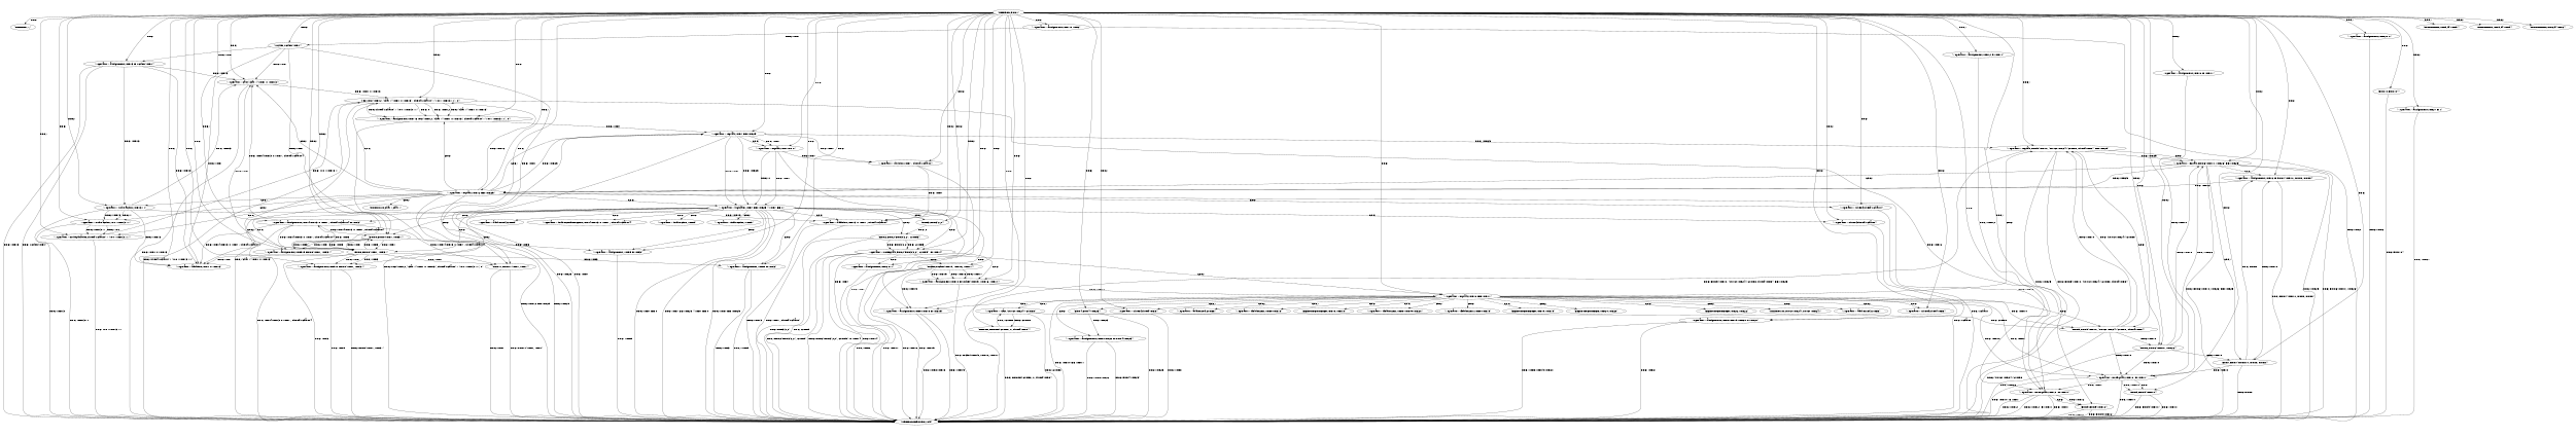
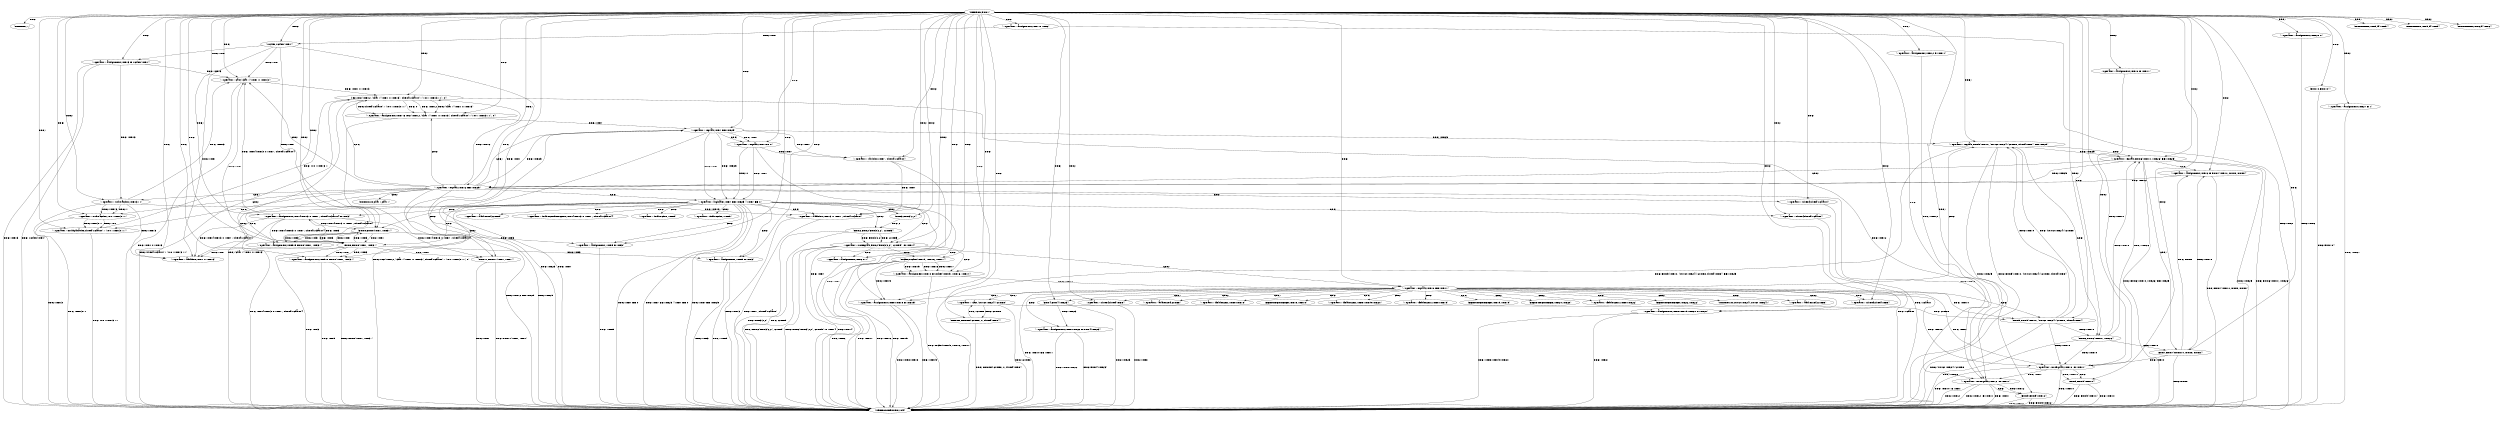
  digraph {
    n1 [label="(METHOD,FUN1)"]
    n2 [label="(LITERAL,\"\",)"]
    n3 [label="(<operator>.assignment,VAR1 = VAR2)"]
    n4 [label="(<operator>.assignment,VAR6 = 0)"]
    n5 [label="(<operator>.assignment,VAR10 = VAR11)"]
    n6 [label="(<operator>.assignment,VAR12 = VAR11)"]
    n7 [label="(<operator>.assignment,VAR13 = wcslen(VAR1))"]
    n8 [label="(wcslen,wcslen(VAR1))"]
    n9 [label="(<operator>.notEquals,FUN2(FUN3(2,2), &VAR5) != VAR14)"]
    n10 [label="(FUN3,FUN3(2,2))"]
    n11 [label="(<operator>.assignment,VAR6 = 1)"]
    n12 [label="(<operator>.assignment,VAR10 = socket(VAR15, VAR16, VAR17))"]
    n13 [label="(socket,socket(VAR15, VAR16, VAR17))"]
    n14 [label="(<operator>.equals,VAR10 == VAR11)"]
    n15 [label="(memset,memset(&VAR8, 0, sizeof(VAR8)))"]
    n16 [label="(<operator>.sizeOf,sizeof(VAR8))"]
    n17 [label="(<operator>.assignment,VAR8.VAR18 = VAR15)"]
    n18 [label="(<operator>.assignment,VAR8.VAR19.VAR20 = VAR21)"]
    n19 [label="(FUN4,FUN4(VAR23))"]
    n20 [label="(<operator>.equals,FUN5(VAR10, (struct VAR24*)&VAR8, sizeof(VAR8)) == VAR25)"]
    n21 [label="(FUN5,FUN5(VAR10, (struct VAR24*)&VAR8, sizeof(VAR8)))"]
    n22 [label="(<operator>.sizeOf,sizeof(VAR8))"]
    n23 [label="(<operator>.equals,FUN6(VAR10, VAR26) == VAR25)"]
    n24 [label="(FUN6,FUN6(VAR10, VAR26))"]
    n25 [label="(<operator>.assignment,VAR12 = FUN7(VAR10, NULL, NULL))"]
    n26 [label="(FUN7,FUN7(NULL10, NULL, NULL))"]
    n27 [label="(<operator>.equals,VAR12 == VAR25)"]
    n28 [label="(<operator>.assignment,VAR7 = recv(VAR12, (char *)(VAR1 + VAR13), sizeof(wchar_t) * (100 - VAR13 - 1), 0))"]
    n29 [label="(recv,recv(VAR12, (char *)(VAR1 + VAR13), sizeof(wchar_t) * (100 - VAR13 - 1), 0))"]
    n30 [label="(<operator>.cast,(char *)(VAR1 + VAR13))"]
    n31 [label="(<operator>.addition,VAR1 + VAR13)"]
    n32 [label="(<operator>.multiplication,sizeof(wchar_t) * (100 - VAR13 - 1))"]
    n33 [label="(<operator>.sizeOf,sizeof(wchar_t))"]
    n34 [label="(<operator>.subtraction,100 - VAR13 - 1)"]
    n35 [label="(<operator>.subtraction,VAR13 - 1)"]
    n36 [label="(<operator>.equals,VAR7 == VAR25)"]
    n37 [label="(<operator>.equals,VAR7 == 0)"]
    n38 [label="(<operator>.assignment,VAR1[VAR13 + VAR7 / sizeof(wchar_t)] = VAR3)"]
    n39 [label="(<operator>.addition,VAR13 + VAR7 / sizeof(wchar_t))"]
    n40 [label="(<operator>.division,VAR7 / sizeof(wchar_t))"]
    n41 [label="(<operator>.sizeOf,sizeof(wchar_t))"]
    n42 [label="(<operator>.assignment,VAR9 = FUN8(VAR1, VAR3''))"]
    n43 [label="(FUN8,FUN8(VAR1, VAR3''))"]
    n44 [label="(IDENTIFIER,VAR9,if (VAR9))"]
    n45 [label="(<operator>.assignment,*VAR9 = VAR3)"]
    n46 [label="(<operator>.assignment,VAR9 = FUN8(VAR1, VAR3''))"]
    n47 [label="(FUN8,FUN8(VAR1, VAR3''))"]
    n48 [label="(IDENTIFIER,VAR9,if (VAR9))"]
    n49 [label="(<operator>.assignment,*VAR9 = VAR3)"]
    n50 [label="(<operator>.notEquals,VAR10 != VAR11)"]
    n51 [label="(FUN9,FUN9(VAR10))"]
    n52 [label="(<operator>.notEquals,VAR12 != VAR11)"]
    n53 [label="(FUN9,FUN9(VAR12))"]
    n54 [label="(IDENTIFIER,VAR6,if (VAR6))"]
    n55 [label="(FUN10,FUN10())"]
    n56 [label="(<operator>.assignment,VAR27 = 1)"]
    n57 [label="(FUN11,FUN11(VAR1, VAR1))"]
    n58 [label="(METHOD_RETURN,void)"]
    n59 [label="(FUN2,FUN2(FUN3(2,2), &VAR5))"]
    n60 [label="(<operator>.assignment,VAR8.VAR22 = FUN4(VAR23))"]
    n61 [label="(<operator>.cast,(struct VAR24*)&VAR8)"]
    n62 [label="(<operator>.addressOf,&VAR8)"]
    n63 [label="(<operator>.fieldAccess,VAR8.VAR18)"]
    n64 [label="(FIELD_IDENTIFIER,VAR18,VAR18)"]
    n65 [label="(<operator>.fieldAccess,VAR8.VAR19.VAR20)"]
    n66 [label="(<operator>.fieldAccess,VAR8.VAR19)"]
    n67 [label="(FIELD_IDENTIFIER,VAR19,VAR19)"]
    n68 [label="(FIELD_IDENTIFIER,VAR20,VAR20)"]
+   n69 [label="(<operator>.fieldAccess,VAR8.VAR22)"]
    n70 [label="(FIELD_IDENTIFIER,VAR22,VAR22)"]
    n71 [label="(UNKNOWN,struct VAR24*,struct VAR24*)"]
    n72 [label="(<operator>.addressOf,&VAR8)"]
    n73 [label="(<operator>.logicalOr,VAR7 == VAR25 || VAR7 == 0)"]
    n74 [label="(UNKNOWN,char *,char *)"]
    n75 [label="(<operator>.addressOf,&VAR5)"]
    n76 [label="(<operator>.indirectIndexAccess,VAR1[VAR13 + VAR7 / sizeof(wchar_t)])"]
    n77 [label="(<operator>.indirection,*VAR9)"]
    n78 [label="(<operator>.indirection,*VAR9)"]
    n1 -> n2 [label="DDG: "]
    n1 -> n3 [label="DDG: "]
    n1 -> n4 [label="DDG: "]
    n1 -> n5 [label="DDG: "]
    n1 -> n6 [label="DDG: "]
    n1 -> n7 [label="DDG: "]
    n1 -> n8 [label="DDG: "]
    n1 -> n9 [label="DDG: "]
    n1 -> n10 [label="DDG: "]
    n1 -> n11 [label="DDG: "]
    n1 -> n12 [label="DDG: "]
    n1 -> n13 [label="DDG: "]
    n1 -> n14 [label="DDG: "]
    n1 -> n15 [label="DDG: "]
    n1 -> n16 [label="DDG: "]
    n1 -> n17 [label="DDG: "]
    n1 -> n18 [label="DDG: "]
    n1 -> n19 [label="DDG: "]
    n1 -> n20 [label="DDG: "]
    n1 -> n21 [label="DDG: "]
    n1 -> n22 [label="DDG: "]
    n1 -> n23 [label="DDG: "]
    n1 -> n24 [label="DDG: "]
    n1 -> n25 [label="DDG: "]
    n1 -> n26 [label="DDG: "]
    n1 -> n27 [label="DDG: "]
    n1 -> n28 [label="DDG: "]
    n1 -> n29 [label="DDG: "]
    n1 -> n30 [label="DDG: "]
    n1 -> n31 [label="DDG: "]
    n1 -> n32 [label="DDG: "]
    n1 -> n33 [label="DDG: "]
    n1 -> n34 [label="DDG: "]
    n1 -> n35 [label="DDG: "]
    n1 -> n36 [label="DDG: "]
    n1 -> n37 [label="DDG: "]
    n1 -> n38 [label="DDG: "]
    n1 -> n39 [label="DDG: "]
    n1 -> n40 [label="DDG: "]
    n1 -> n41 [label="DDG: "]
    n1 -> n42 [label="DDG: "]
    n1 -> n43 [label="DDG: "]
    n1 -> n44 [label="DDG: "]
    n1 -> n45 [label="DDG: "]
    n1 -> n46 [label="DDG: "]
    n1 -> n47 [label="DDG: "]
    n1 -> n48 [label="DDG: "]
    n1 -> n49 [label="DDG: "]
    n1 -> n50 [label="DDG: "]
    n1 -> n51 [label="DDG: "]
    n1 -> n52 [label="DDG: "]
    n1 -> n53 [label="DDG: "]
    n1 -> n54 [label="DDG: "]
    n1 -> n55 [label="DDG: "]
    n1 -> n56 [label="DDG: "]
    n1 -> n57 [label="DDG: "]
    n3 -> n8 [label="DDG: VAR1"]
    n3 -> n58 [label="DDG: VAR2"]
    n4 -> n58 [label="DDG: VAR6"]
    n5 -> n50 [label="DDG: VAR10"]
    n6 -> n52 [label="DDG: VAR12"]
    n7 -> n30 [label="DDG: VAR13"]
-   n7 -> n31 [label="DDG: VAR13"]
    n7 -> n35 [label="DDG: VAR13"]
    n7 -> n58 [label="DDG: VAR13"]
    n7 -> n58 [label="DDG: wcslen(VAR1)"]
    n8 -> n7 [label="DDG: VAR1"]
    n8 -> n30 [label="DDG: VAR1"]
    n8 -> n31 [label="DDG: VAR1"]
    n8 -> n43 [label="DDG: VAR1"]
    n8 -> n57 [label="DDG: VAR1"]
    n9 -> n11 [label="CDG: "]
    n9 -> n12 [label="CDG: "]
    n9 -> n13 [label="CDG: "]
    n9 -> n14 [label="CDG: "]
    n9 -> n58 [label="DDG: FUN2(FUN3(2,2), &VAR5) != VAR14"]
    n9 -> n58 [label="DDG: VAR14"]
    n9 -> n58 [label="DDG: FUN2(FUN3(2,2), &VAR5)"]
    n10 -> n59 [label="DDG: 2"]
    n11 -> n58 [label="DDG: VAR6"]
    n12 -> n14 [label="DDG: VAR10"]
    n12 -> n58 [label="DDG: socket(VAR15, VAR16, VAR17)"]
    n13 -> n12 [label="DDG: VAR15"]
    n13 -> n12 [label="DDG: VAR16"]
    n13 -> n12 [label="DDG: VAR17"]
    n13 -> n17 [label="DDG: VAR15"]
    n13 -> n58 [label="DDG: VAR17"]
    n13 -> n58 [label="DDG: VAR16"]
    n13 -> n58 [label="DDG: VAR15"]
    n14 -> n16 [label="CDG: "]
    n14 -> n17 [label="CDG: "]
    n14 -> n18 [label="CDG: "]
    n14 -> n19 [label="CDG: "]
    n14 -> n20 [label="CDG: "]
    n14 -> n21 [label="DDG: VAR10"]
    n14 -> n21 [label="CDG: "]
    n14 -> n22 [label="CDG: "]
    n14 -> n50 [label="DDG: VAR10"]
    n14 -> n50 [label="DDG: VAR11"]
    n14 -> n58 [label="DDG: VAR10 == VAR11"]
    n14 -> n60 [label="CDG: "]
    n14 -> n61 [label="CDG: "]
    n14 -> n62 [label="CDG: "]
    n14 -> n63 [label="CDG: "]
    n14 -> n64 [label="CDG: "]
    n14 -> n65 [label="CDG: "]
    n14 -> n66 [label="CDG: "]
    n14 -> n67 [label="CDG: "]
    n14 -> n68 [label="CDG: "]
+   n14 -> n69 [label="CDG: "]
    n14 -> n70 [label="CDG: "]
    n14 -> n71 [label="CDG: "]
    n14 -> n72 [label="CDG: "]
    n15 -> n58 [label="DDG: memset(&VAR8, 0, sizeof(VAR8))"]
    n15 -> n61 [label="DDG: &VAR8"]
    n17 -> n58 [label="DDG: VAR8.VAR18"]
    n17 -> n58 [label="DDG: VAR15"]
    n18 -> n58 [label="DDG: VAR8.VAR19.VAR20"]
    n18 -> n58 [label="DDG: VAR21"]
    n19 -> n58 [label="DDG: VAR23"]
    n19 -> n60 [label="DDG: VAR23"]
    n20 -> n23 [label="DDG: VAR25"]
    n20 -> n23 [label="CDG: "]
    n20 -> n24 [label="CDG: "]
    n20 -> n58 [label="DDG: FUN5(VAR10, (struct VAR24*)&VAR8, sizeof(VAR8)) == VAR25"]
    n20 -> n58 [label="DDG: VAR25"]
    n20 -> n58 [label="DDG: FUN5(VAR10, (struct VAR24*)&VAR8, sizeof(VAR8))"]
    n21 -> n20 [label="DDG: VAR10"]
    n21 -> n20 [label="DDG: (struct VAR24*)&VAR8"]
    n21 -> n24 [label="DDG: VAR10"]
    n21 -> n50 [label="DDG: VAR10"]
    n21 -> n58 [label="DDG: (struct VAR24*)&VAR8"]
    n22 -> n58 [label="DDG: VAR8"]
    n23 -> n25 [label="CDG: "]
    n23 -> n26 [label="CDG: "]
    n23 -> n27 [label="DDG: VAR25"]
    n23 -> n27 [label="CDG: "]
    n23 -> n58 [label="DDG: FUN6(VAR10, VAR26) == VAR25"]
    n23 -> n58 [label="DDG: VAR25"]
    n23 -> n58 [label="DDG: FUN6(VAR10, VAR26)"]
    n24 -> n23 [label="DDG: VAR10"]
    n24 -> n23 [label="DDG: VAR26"]
    n24 -> n26 [label="DDG: VAR10"]
    n24 -> n50 [label="DDG: VAR10"]
    n24 -> n58 [label="DDG: VAR26"]
    n25 -> n27 [label="DDG: VAR12"]
    n25 -> n58 [label="DDG: FUN7(VAR10, NULL, NULL)"]
    n26 -> n25 [label="DDG: VAR10"]
    n26 -> n25 [label="DDG: NULL"]
    n26 -> n50 [label="DDG: VAR10"]
    n26 -> n58 [label="DDG: NULL"]
    n27 -> n28 [label="CDG: "]
    n27 -> n29 [label="DDG: VAR12"]
    n27 -> n29 [label="CDG: "]
    n27 -> n30 [label="CDG: "]
    n27 -> n31 [label="CDG: "]
    n27 -> n32 [label="CDG: "]
    n27 -> n33 [label="CDG: "]
    n27 -> n34 [label="CDG: "]
    n27 -> n35 [label="CDG: "]
    n27 -> n36 [label="DDG: VAR25"]
    n27 -> n36 [label="CDG: "]
    n27 -> n52 [label="DDG: VAR12"]
    n27 -> n58 [label="DDG: VAR12 == VAR25"]
    n27 -> n58 [label="DDG: VAR25"]
    n27 -> n73 [label="CDG: "]
    n27 -> n74 [label="CDG: "]
    n28 -> n36 [label="DDG: VAR7"]
    n28 -> n58 [label="DDG: recv(VAR12, (char *)(VAR1 + VAR13), sizeof(wchar_t) * (100 - VAR13 - 1), 0)"]
    n29 -> n28 [label="DDG: VAR12"]
    n29 -> n28 [label="DDG: (char *)(VAR1 + VAR13)"]
    n29 -> n28 [label="DDG: sizeof(wchar_t) * (100 - VAR13 - 1)"]
    n29 -> n28 [label="DDG: 0"]
    n29 -> n52 [label="DDG: VAR12"]
    n29 -> n58 [label="DDG: sizeof(wchar_t) * (100 - VAR13 - 1)"]
    n29 -> n58 [label="DDG: (char *)(VAR1 + VAR13)"]
    n30 -> n29 [label="DDG: VAR1 + VAR13"]
    n30 -> n58 [label="DDG: VAR1 + VAR13"]
    n32 -> n29 [label="DDG: 100 - VAR13 - 1"]
    n32 -> n58 [label="DDG: 100 - VAR13 - 1"]
    n33 -> n58 [label="DDG: wchar_t"]
    n34 -> n32 [label="DDG: 100"]
    n34 -> n32 [label="DDG: VAR13 - 1"]
    n34 -> n58 [label="DDG: VAR13 - 1"]
    n35 -> n30 [label="DDG: VAR13"]
    n35 -> n31 [label="DDG: VAR13"]
    n35 -> n34 [label="DDG: VAR13"]
    n35 -> n34 [label="DDG: 1"]
    n35 -> n39 [label="DDG: VAR13"]
    n35 -> n58 [label="DDG: VAR13"]
    n36 -> n20 [label="DDG: VAR25"]
    n36 -> n37 [label="DDG: VAR7"]
    n36 -> n37 [label="CDG: "]
    n36 -> n40 [label="DDG: VAR7"]
    n36 -> n58 [label="DDG: VAR25"]
    n36 -> n58 [label="DDG: VAR7"]
    n36 -> n73 [label="DDG: VAR7"]
    n36 -> n73 [label="DDG: VAR25"]
    n37 -> n40 [label="DDG: VAR7"]
    n37 -> n58 [label="DDG: VAR7"]
    n37 -> n73 [label="DDG: VAR7"]
    n37 -> n73 [label="DDG: 0"]
    n38 -> n30 [label="DDG: VAR1[VAR13 + VAR7 / sizeof(wchar_t)]"]
    n38 -> n31 [label="DDG: VAR1[VAR13 + VAR7 / sizeof(wchar_t)]"]
    n38 -> n43 [label="DDG: VAR1[VAR13 + VAR7 / sizeof(wchar_t)]"]
    n38 -> n47 [label="DDG: VAR1[VAR13 + VAR7 / sizeof(wchar_t)]"]
    n38 -> n57 [label="DDG: VAR1[VAR13 + VAR7 / sizeof(wchar_t)]"]
    n38 -> n58 [label="DDG: VAR1[VAR13 + VAR7 / sizeof(wchar_t)]"]
    n39 -> n58 [label="DDG: VAR13"]
    n39 -> n58 [label="DDG: VAR7 / sizeof(wchar_t)"]
    n40 -> n39 [label="DDG: VAR7"]
    n40 -> n58 [label="DDG: VAR7"]
    n41 -> n58 [label="DDG: wchar_t"]
    n43 -> n42 [label="DDG: VAR1"]
    n43 -> n42 [label="DDG: VAR3"]
    n43 -> n45 [label="DDG: VAR3"]
    n43 -> n47 [label="DDG: VAR1"]
    n43 -> n47 [label="DDG: VAR3"]
    n45 -> n58 [label="DDG: *VAR9"]
    n46 -> n58 [label="DDG: VAR9"]
    n46 -> n58 [label="DDG: FUN8(VAR1, VAR3'')"]
    n47 -> n30 [label="DDG: VAR1"]
    n47 -> n31 [label="DDG: VAR1"]
    n47 -> n38 [label="DDG: VAR3"]
    n47 -> n43 [label="DDG: VAR1"]
    n47 -> n43 [label="DDG: VAR3"]
    n47 -> n46 [label="DDG: VAR1"]
    n47 -> n46 [label="DDG: VAR3"]
    n47 -> n49 [label="DDG: VAR3"]
    n47 -> n57 [label="DDG: VAR1"]
    n47 -> n58 [label="DDG: VAR3"]
    n49 -> n58 [label="DDG: VAR3"]
    n49 -> n58 [label="DDG: *VAR9"]
    n50 -> n51 [label="DDG: VAR10"]
    n50 -> n51 [label="CDG: "]
    n50 -> n52 [label="DDG: VAR11"]
    n50 -> n58 [label="DDG: VAR10 != VAR11"]
    n50 -> n58 [label="DDG: VAR10"]
    n51 -> n58 [label="DDG: FUN9(VAR10)"]
    n51 -> n58 [label="DDG: VAR10"]
    n52 -> n53 [label="DDG: VAR12"]
    n52 -> n53 [label="CDG: "]
    n52 -> n58 [label="DDG: VAR12"]
    n52 -> n58 [label="DDG: VAR12 != VAR11"]
    n52 -> n58 [label="DDG: VAR11"]
    n53 -> n58 [label="DDG: VAR12"]
    n53 -> n58 [label="DDG: FUN9(VAR12)"]
    n55 -> n58 [label="DDG: FUN10()"]
    n56 -> n58 [label="DDG: VAR27"]
    n57 -> n58 [label="DDG: FUN11(VAR1, VAR1)"]
    n57 -> n58 [label="DDG: VAR1"]
    n59 -> n9 [label="DDG: FUN3(2,2)"]
    n59 -> n9 [label="DDG: &VAR5"]
    n59 -> n58 [label="DDG: FUN3(2,2)"]
    n59 -> n58 [label="DDG: &VAR5"]
    n60 -> n58 [label="DDG: FUN4(VAR23)"]
    n60 -> n58 [label="DDG: VAR8.VAR22"]
    n61 -> n15 [label="DDG: &VAR8"]
    n61 -> n21 [label="DDG: &VAR8"]
    n61 -> n58 [label="DDG: &VAR8"]
    n73 -> n9 [label="CDG: "]
    n73 -> n10 [label="CDG: "]
    n73 -> n17 [label="CDG: "]
    n73 -> n38 [label="CDG: "]
    n73 -> n39 [label="CDG: "]
    n73 -> n41 [label="CDG: "]
    n73 -> n42 [label="CDG: "]
    n73 -> n43 [label="CDG: "]
    n73 -> n45 [label="CDG: "]
    n73 -> n46 [label="CDG: "]
    n73 -> n47 [label="CDG: "]
    n73 -> n49 [label="CDG: "]
    n73 -> n58 [label="DDG: VAR7 == 0"]
    n73 -> n58 [label="DDG: VAR7 == VAR25 || VAR7 == 0"]
    n73 -> n58 [label="DDG: VAR7 == VAR25"]
    n73 -> n59 [label="CDG: "]
    n73 -> n75 [label="CDG: "]
    n73 -> n76 [label="CDG: "]
    n73 -> n77 [label="CDG: "]
    n73 -> n78 [label="CDG: "]
  }
